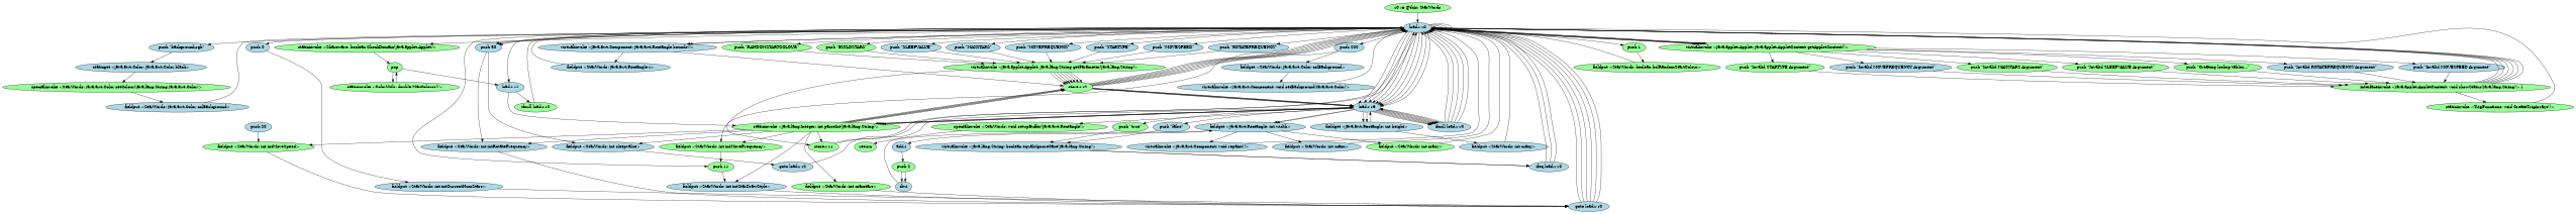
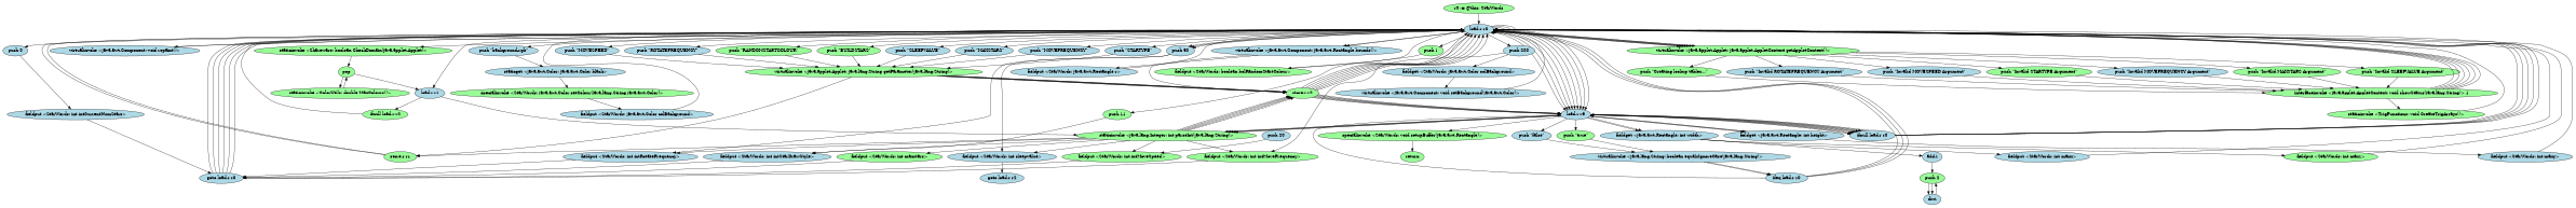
  digraph {
    node [fillcolor=lightblue style=filled]
    "r0 := @this: StarWords" [fillcolor=palegreen]
    "load.r r0"
    "push \"background-rgb\""
    "virtualinvoke <java.awt.Component: java.awt.Rectangle bounds()>"
    "virtualinvoke <java.awt.Component: void repaint()>"
    "push \"SLEEPVALUE\""
    "push \"MAXSTARS\""
    "staticinvoke <Shareware: boolean CheckDomain(java.applet.Applet)>" [fillcolor=palegreen]
    "load.r r1"
    n10 [label="load.r r9"]
    "push \"MOVEFREQUENCY\""
    "push \"STARTYPE\""
    "push \"MOVESPEED\""
    "push \"ROTATEFREQUENCY\""
    "push \"RANDOMSTARTCOLOUR\"" [fillcolor=palegreen]
    "push 1" [fillcolor=palegreen]
    "push \"BUILDSTARS\"" [fillcolor=palegreen]
    "virtualinvoke <java.applet.Applet: java.applet.AppletContext getAppletContext()>" [fillcolor=palegreen]
    "push 0"
    "push 50"
    "push 11" [fillcolor=palegreen]
    "push 200"
    "staticget <java.awt.Color: java.awt.Color black>"
    "fieldput <StarWords: java.awt.Rectangle r>"
    "store.r r2" [fillcolor=palegreen]
    "fieldget <StarWords: java.awt.Color colBackground>"
    "virtualinvoke <java.awt.Component: void setBackground(java.awt.Color)>"
    "virtualinvoke <java.applet.Applet: java.lang.String getParameter(java.lang.String)>" [fillcolor=palegreen]
    pop [fillcolor=palegreen]
    "ifnull load.r r2" [fillcolor=palegreen]
    "staticinvoke <java.lang.Integer: int parseInt(java.lang.String)>" [fillcolor=palegreen]
    "ifnull load.r r0"
    "push \"true\"" [fillcolor=palegreen]
    "push \"false\""
    "fieldget <java.awt.Rectangle: int width>"
    "fieldget <java.awt.Rectangle: int height>"
    "specialinvoke <StarWords: void setupBuffer(java.awt.Rectangle)>" [fillcolor=palegreen]
    "fieldput <StarWords: boolean bolRandomStartColour>" [fillcolor=palegreen]
    "push \"Creating lookup tables...\"" [fillcolor=palegreen]
    "push \"Invalid ROTATEFREQUENCY Argument\""
    "push \"Invalid MOVESPEED Argument\""
    "push \"Invalid STARTYPE Argument\"" [fillcolor=palegreen]
    "push \"Invalid MOVEFREQUENCY Argument\""
    "push \"Invalid MAXSTARS Argument\"" [fillcolor=palegreen]
    "push \"Invalid SLEEPVALUE Argument\"" [fillcolor=palegreen]
    "fieldput <StarWords: int intCurrentNumStars>"
    "fieldput <StarWords: int sleepvalue>"
    "fieldput <StarWords: int intRotateFrequency>"
    "fieldput <StarWords: int intMoveSpeed>" [fillcolor=palegreen]
    "push 20"
    "fieldput <StarWords: int intStarDrawStyle>"
    "fieldput <StarWords: int intMoveFrequency>" [fillcolor=palegreen]
    "specialinvoke <StarWords: java.awt.Color setColour(java.lang.String,java.awt.Color)>" [fillcolor=palegreen]
    "fieldput <StarWords: java.awt.Color colBackground>"
    "store.r r1" [fillcolor=palegreen]
    "staticinvoke <ColorUtils: double MaxColours()>" [fillcolor=palegreen]
    "fieldput <StarWords: int maxstars>" [fillcolor=palegreen]
    "goto load.r r2"
    "goto load.r r0"
    "virtualinvoke <java.lang.String: boolean equalsIgnoreCase(java.lang.String)>"
    "fieldput <StarWords: int maxx>"
    "add.i"
    "fieldput <StarWords: int maxz>" [fillcolor=palegreen]
    "fieldput <StarWords: int maxy>"
    return [fillcolor=palegreen]
    "ifeq load.r r0"
    "push 2" [fillcolor=palegreen]
    "div.i"
    "interfaceinvoke <java.applet.AppletContext: void showStatus(java.lang.String)> 1" [fillcolor=palegreen]
    "staticinvoke <TrigFunctions: void CreateTrigArrays()>" [fillcolor=palegreen]
    "r0 := @this: StarWords" -> "load.r r0"
    "load.r r0" -> "load.r r0"
    "load.r r0" -> "load.r r0"
    "load.r r0" -> "load.r r0"
    "load.r r0" -> "load.r r0"
    "load.r r0" -> "push \"background-rgb\""
    "load.r r0" -> "virtualinvoke <java.awt.Component: java.awt.Rectangle bounds()>"
    "load.r r0" -> "virtualinvoke <java.awt.Component: java.awt.Rectangle bounds()>"
-   "fieldget <java.awt.Rectangle: int width>" -> "virtualinvoke <java.awt.Component: void repaint()>"
+   "load.r r0" -> "virtualinvoke <java.awt.Component: void repaint()>"
    "load.r r0" -> "push \"SLEEPVALUE\""
    "load.r r0" -> "push \"MAXSTARS\""
    "load.r r0" -> "staticinvoke <Shareware: boolean CheckDomain(java.applet.Applet)>"
    "load.r r0" -> "load.r r1"
    "load.r r0" -> n10
    "load.r r0" -> n10
    "load.r r0" -> n10
    "load.r r0" -> n10
    "load.r r0" -> n10
    "load.r r0" -> n10
    "load.r r0" -> n10
    "load.r r0" -> n10
    "load.r r0" -> n10
    "load.r r0" -> "push \"MOVEFREQUENCY\""
    "load.r r0" -> "push \"STARTYPE\""
    "load.r r0" -> "push \"MOVESPEED\""
    "load.r r0" -> "push \"ROTATEFREQUENCY\""
    "load.r r0" -> "push \"RANDOMSTARTCOLOUR\""
    "load.r r0" -> "push 1"
    "load.r r0" -> "push \"BUILDSTARS\""
    "load.r r0" -> "virtualinvoke <java.applet.Applet: java.applet.AppletContext getAppletContext()>"
    "load.r r0" -> "virtualinvoke <java.applet.Applet: java.applet.AppletContext getAppletContext()>"
    "load.r r0" -> "virtualinvoke <java.applet.Applet: java.applet.AppletContext getAppletContext()>"
    "load.r r0" -> "virtualinvoke <java.applet.Applet: java.applet.AppletContext getAppletContext()>"
    "load.r r0" -> "virtualinvoke <java.applet.Applet: java.applet.AppletContext getAppletContext()>"
    "load.r r0" -> "virtualinvoke <java.applet.Applet: java.applet.AppletContext getAppletContext()>"
    "load.r r0" -> "virtualinvoke <java.applet.Applet: java.applet.AppletContext getAppletContext()>"
    "load.r r0" -> "push 0"
    "load.r r0" -> "push 50"
    "load.r r0" -> "push 50"
    "load.r r0" -> "push 50"
    "load.r r0" -> "push 11"
    "load.r r0" -> "push 200"
    "push \"background-rgb\"" -> "staticget <java.awt.Color: java.awt.Color black>"
    "virtualinvoke <java.awt.Component: java.awt.Rectangle bounds()>" -> "fieldput <StarWords: java.awt.Rectangle r>"
    "virtualinvoke <java.awt.Component: java.awt.Rectangle bounds()>" -> "store.r r2"
    "virtualinvoke <java.awt.Component: void repaint()>" -> "load.r r0"
    "push \"SLEEPVALUE\"" -> "virtualinvoke <java.applet.Applet: java.lang.String getParameter(java.lang.String)>"
    "push \"MAXSTARS\"" -> "virtualinvoke <java.applet.Applet: java.lang.String getParameter(java.lang.String)>"
    "staticinvoke <Shareware: boolean CheckDomain(java.applet.Applet)>" -> pop
    "load.r r1" -> "ifnull load.r r2"
    "load.r r1" -> "staticinvoke <java.lang.Integer: int parseInt(java.lang.String)>"
    n10 -> "staticinvoke <java.lang.Integer: int parseInt(java.lang.String)>"
    n10 -> "staticinvoke <java.lang.Integer: int parseInt(java.lang.String)>"
    n10 -> "staticinvoke <java.lang.Integer: int parseInt(java.lang.String)>"
    n10 -> "staticinvoke <java.lang.Integer: int parseInt(java.lang.String)>"
    n10 -> "staticinvoke <java.lang.Integer: int parseInt(java.lang.String)>"
    n10 -> "ifnull load.r r0"
    n10 -> "ifnull load.r r0"
    n10 -> "ifnull load.r r0"
    n10 -> "ifnull load.r r0"
    n10 -> "ifnull load.r r0"
    n10 -> "ifnull load.r r0"
    n10 -> "ifnull load.r r0"
    n10 -> "push \"true\""
    n10 -> "push \"false\""
    n10 -> "fieldget <java.awt.Rectangle: int width>"
    n10 -> "fieldget <java.awt.Rectangle: int width>"
    n10 -> "fieldget <java.awt.Rectangle: int height>"
    n10 -> "fieldget <java.awt.Rectangle: int height>"
    n10 -> "specialinvoke <StarWords: void setupBuffer(java.awt.Rectangle)>"
    "push \"MOVEFREQUENCY\"" -> "virtualinvoke <java.applet.Applet: java.lang.String getParameter(java.lang.String)>"
    "push \"STARTYPE\"" -> "virtualinvoke <java.applet.Applet: java.lang.String getParameter(java.lang.String)>"
    "push \"MOVESPEED\"" -> "virtualinvoke <java.applet.Applet: java.lang.String getParameter(java.lang.String)>"
    "push \"ROTATEFREQUENCY\"" -> "virtualinvoke <java.applet.Applet: java.lang.String getParameter(java.lang.String)>"
    "push \"RANDOMSTARTCOLOUR\"" -> "virtualinvoke <java.applet.Applet: java.lang.String getParameter(java.lang.String)>"
    "push 1" -> "fieldput <StarWords: boolean bolRandomStartColour>"
    "push \"BUILDSTARS\"" -> "virtualinvoke <java.applet.Applet: java.lang.String getParameter(java.lang.String)>"
    "virtualinvoke <java.applet.Applet: java.applet.AppletContext getAppletContext()>" -> "push \"Creating lookup tables...\""
    "virtualinvoke <java.applet.Applet: java.applet.AppletContext getAppletContext()>" -> "push \"Invalid ROTATEFREQUENCY Argument\""
    "virtualinvoke <java.applet.Applet: java.applet.AppletContext getAppletContext()>" -> "push \"Invalid MOVESPEED Argument\""
    "virtualinvoke <java.applet.Applet: java.applet.AppletContext getAppletContext()>" -> "push \"Invalid STARTYPE Argument\""
    "virtualinvoke <java.applet.Applet: java.applet.AppletContext getAppletContext()>" -> "push \"Invalid MOVEFREQUENCY Argument\""
    "virtualinvoke <java.applet.Applet: java.applet.AppletContext getAppletContext()>" -> "push \"Invalid MAXSTARS Argument\""
    "virtualinvoke <java.applet.Applet: java.applet.AppletContext getAppletContext()>" -> "push \"Invalid SLEEPVALUE Argument\""
    "push 0" -> "fieldput <StarWords: int intCurrentNumStars>"
    "push 50" -> "fieldput <StarWords: int sleepvalue>"
    "push 50" -> "fieldput <StarWords: int intRotateFrequency>"
    "push 11" -> "fieldput <StarWords: int intStarDrawStyle>"
    "push 200" -> "fieldget <StarWords: java.awt.Color colBackground>"
    "push 200" -> "fieldput <StarWords: int intMoveFrequency>"
    "staticget <java.awt.Color: java.awt.Color black>" -> "specialinvoke <StarWords: java.awt.Color setColour(java.lang.String,java.awt.Color)>"
    "fieldput <StarWords: java.awt.Rectangle r>" -> "load.r r0"
    "store.r r2" -> "load.r r0"
    "store.r r2" -> "load.r r0"
    "store.r r2" -> "load.r r0"
    "store.r r2" -> "load.r r0"
    "store.r r2" -> "load.r r0"
    "store.r r2" -> "load.r r0"
    "store.r r2" -> "load.r r0"
    "store.r r2" -> n10
    "store.r r2" -> n10
    "store.r r2" -> n10
    "store.r r2" -> n10
    "store.r r2" -> n10
    "store.r r2" -> n10
    "fieldget <StarWords: java.awt.Color colBackground>" -> "virtualinvoke <java.awt.Component: void setBackground(java.awt.Color)>"
    "virtualinvoke <java.awt.Component: void setBackground(java.awt.Color)>" -> "load.r r0"
    "virtualinvoke <java.applet.Applet: java.lang.String getParameter(java.lang.String)>" -> "store.r r2"
    "virtualinvoke <java.applet.Applet: java.lang.String getParameter(java.lang.String)>" -> "store.r r2"
    "virtualinvoke <java.applet.Applet: java.lang.String getParameter(java.lang.String)>" -> "store.r r2"
    "virtualinvoke <java.applet.Applet: java.lang.String getParameter(java.lang.String)>" -> "store.r r2"
    "virtualinvoke <java.applet.Applet: java.lang.String getParameter(java.lang.String)>" -> "store.r r2"
    "virtualinvoke <java.applet.Applet: java.lang.String getParameter(java.lang.String)>" -> "store.r r2"
    "virtualinvoke <java.applet.Applet: java.lang.String getParameter(java.lang.String)>" -> "store.r r2"
    "virtualinvoke <java.applet.Applet: java.lang.String getParameter(java.lang.String)>" -> "store.r r1"
    pop -> "load.r r1"
    pop -> "staticinvoke <ColorUtils: double MaxColours()>"
    "ifnull load.r r2" -> "load.r r0"
    "staticinvoke <java.lang.Integer: int parseInt(java.lang.String)>" -> "store.r r2"
    "staticinvoke <java.lang.Integer: int parseInt(java.lang.String)>" -> "store.r r2"
    "staticinvoke <java.lang.Integer: int parseInt(java.lang.String)>" -> "store.r r2"
    "staticinvoke <java.lang.Integer: int parseInt(java.lang.String)>" -> "store.r r2"
    "staticinvoke <java.lang.Integer: int parseInt(java.lang.String)>" -> "store.r r2"
    "staticinvoke <java.lang.Integer: int parseInt(java.lang.String)>" -> "fieldput <StarWords: int sleepvalue>"
    "staticinvoke <java.lang.Integer: int parseInt(java.lang.String)>" -> "fieldput <StarWords: int intRotateFrequency>"
    "staticinvoke <java.lang.Integer: int parseInt(java.lang.String)>" -> "fieldput <StarWords: int intMoveSpeed>"
    "staticinvoke <java.lang.Integer: int parseInt(java.lang.String)>" -> "fieldput <StarWords: int intStarDrawStyle>"
    "staticinvoke <java.lang.Integer: int parseInt(java.lang.String)>" -> "fieldput <StarWords: int intMoveFrequency>"
    "staticinvoke <java.lang.Integer: int parseInt(java.lang.String)>" -> "store.r r1"
    "staticinvoke <java.lang.Integer: int parseInt(java.lang.String)>" -> "fieldput <StarWords: int maxstars>"
    "ifnull load.r r0" -> "load.r r0"
    "ifnull load.r r0" -> "load.r r0"
    "ifnull load.r r0" -> "load.r r0"
    "ifnull load.r r0" -> "load.r r0"
    "ifnull load.r r0" -> "load.r r0"
    "ifnull load.r r0" -> n10
    "ifnull load.r r0" -> n10
    "push \"true\"" -> "virtualinvoke <java.lang.String: boolean equalsIgnoreCase(java.lang.String)>"
    "push \"false\"" -> "virtualinvoke <java.lang.String: boolean equalsIgnoreCase(java.lang.String)>"
    "fieldget <java.awt.Rectangle: int width>" -> "fieldput <StarWords: int maxx>"
    "fieldget <java.awt.Rectangle: int width>" -> "add.i"
    "fieldget <java.awt.Rectangle: int width>" -> "fieldput <StarWords: int maxz>"
    "fieldget <java.awt.Rectangle: int height>" -> n10
    "fieldget <java.awt.Rectangle: int height>" -> "fieldput <StarWords: int maxy>"
    "specialinvoke <StarWords: void setupBuffer(java.awt.Rectangle)>" -> return
    "fieldput <StarWords: boolean bolRandomStartColour>" -> "load.r r0"
    "push \"Creating lookup tables...\"" -> "interfaceinvoke <java.applet.AppletContext: void showStatus(java.lang.String)> 1"
    "push \"Invalid ROTATEFREQUENCY Argument\"" -> "interfaceinvoke <java.applet.AppletContext: void showStatus(java.lang.String)> 1"
    "push \"Invalid MOVESPEED Argument\"" -> "interfaceinvoke <java.applet.AppletContext: void showStatus(java.lang.String)> 1"
    "push \"Invalid STARTYPE Argument\"" -> "interfaceinvoke <java.applet.AppletContext: void showStatus(java.lang.String)> 1"
    "push \"Invalid MOVEFREQUENCY Argument\"" -> "interfaceinvoke <java.applet.AppletContext: void showStatus(java.lang.String)> 1"
    "push \"Invalid MAXSTARS Argument\"" -> "interfaceinvoke <java.applet.AppletContext: void showStatus(java.lang.String)> 1"
    "push \"Invalid SLEEPVALUE Argument\"" -> "interfaceinvoke <java.applet.AppletContext: void showStatus(java.lang.String)> 1"
    "fieldput <StarWords: int intCurrentNumStars>" -> "goto load.r r0"
    "fieldput <StarWords: int sleepvalue>" -> "goto load.r r2"
    "fieldput <StarWords: int intRotateFrequency>" -> "goto load.r r0"
    "fieldput <StarWords: int intMoveSpeed>" -> "goto load.r r0"
    "push 20" -> "fieldput <StarWords: int intMoveSpeed>"
    "fieldput <StarWords: int intStarDrawStyle>" -> "goto load.r r0"
-   "fieldput <StarWords: int intMoveFrequency>" -> "push 11"
+   "fieldput <StarWords: int intMoveFrequency>" -> "goto load.r r0"
    "specialinvoke <StarWords: java.awt.Color setColour(java.lang.String,java.awt.Color)>" -> "fieldput <StarWords: java.awt.Color colBackground>"
    "fieldput <StarWords: java.awt.Color colBackground>" -> "load.r r0"
    "store.r r1" -> "load.r r0"
    "store.r r1" -> "load.r r0"
    "staticinvoke <ColorUtils: double MaxColours()>" -> pop
    "fieldput <StarWords: int maxstars>" -> "goto load.r r0"
-   "goto load.r r2" -> n10
+   "ifeq load.r r0" -> n10
    "goto load.r r0" -> "load.r r0"
    "goto load.r r0" -> "load.r r0"
    "goto load.r r0" -> "load.r r0"
    "goto load.r r0" -> "load.r r0"
    "goto load.r r0" -> "load.r r0"
    "goto load.r r0" -> "load.r r0"
    "virtualinvoke <java.lang.String: boolean equalsIgnoreCase(java.lang.String)>" -> "ifeq load.r r0"
    "virtualinvoke <java.lang.String: boolean equalsIgnoreCase(java.lang.String)>" -> "ifeq load.r r0"
    "fieldput <StarWords: int maxx>" -> "load.r r0"
    "add.i" -> "push 2"
    "fieldput <StarWords: int maxz>" -> "load.r r0"
    "fieldput <StarWords: int maxy>" -> "load.r r0"
    "ifeq load.r r0" -> "load.r r0"
    "ifeq load.r r0" -> "load.r r0"
    "ifeq load.r r0" -> "load.r r0"
    "push 2" -> "div.i"
    "push 2" -> "div.i"
-   "div.i" -> "fieldget <java.awt.Rectangle: int width>"
+   "div.i" -> "push 2"
    "interfaceinvoke <java.applet.AppletContext: void showStatus(java.lang.String)> 1" -> "load.r r0"
    "interfaceinvoke <java.applet.AppletContext: void showStatus(java.lang.String)> 1" -> "load.r r0"
    "interfaceinvoke <java.applet.AppletContext: void showStatus(java.lang.String)> 1" -> "load.r r0"
    "interfaceinvoke <java.applet.AppletContext: void showStatus(java.lang.String)> 1" -> "load.r r0"
    "interfaceinvoke <java.applet.AppletContext: void showStatus(java.lang.String)> 1" -> "load.r r0"
    "interfaceinvoke <java.applet.AppletContext: void showStatus(java.lang.String)> 1" -> "load.r r0"
    "interfaceinvoke <java.applet.AppletContext: void showStatus(java.lang.String)> 1" -> "staticinvoke <TrigFunctions: void CreateTrigArrays()>"
    "staticinvoke <TrigFunctions: void CreateTrigArrays()>" -> "load.r r0"
  }
